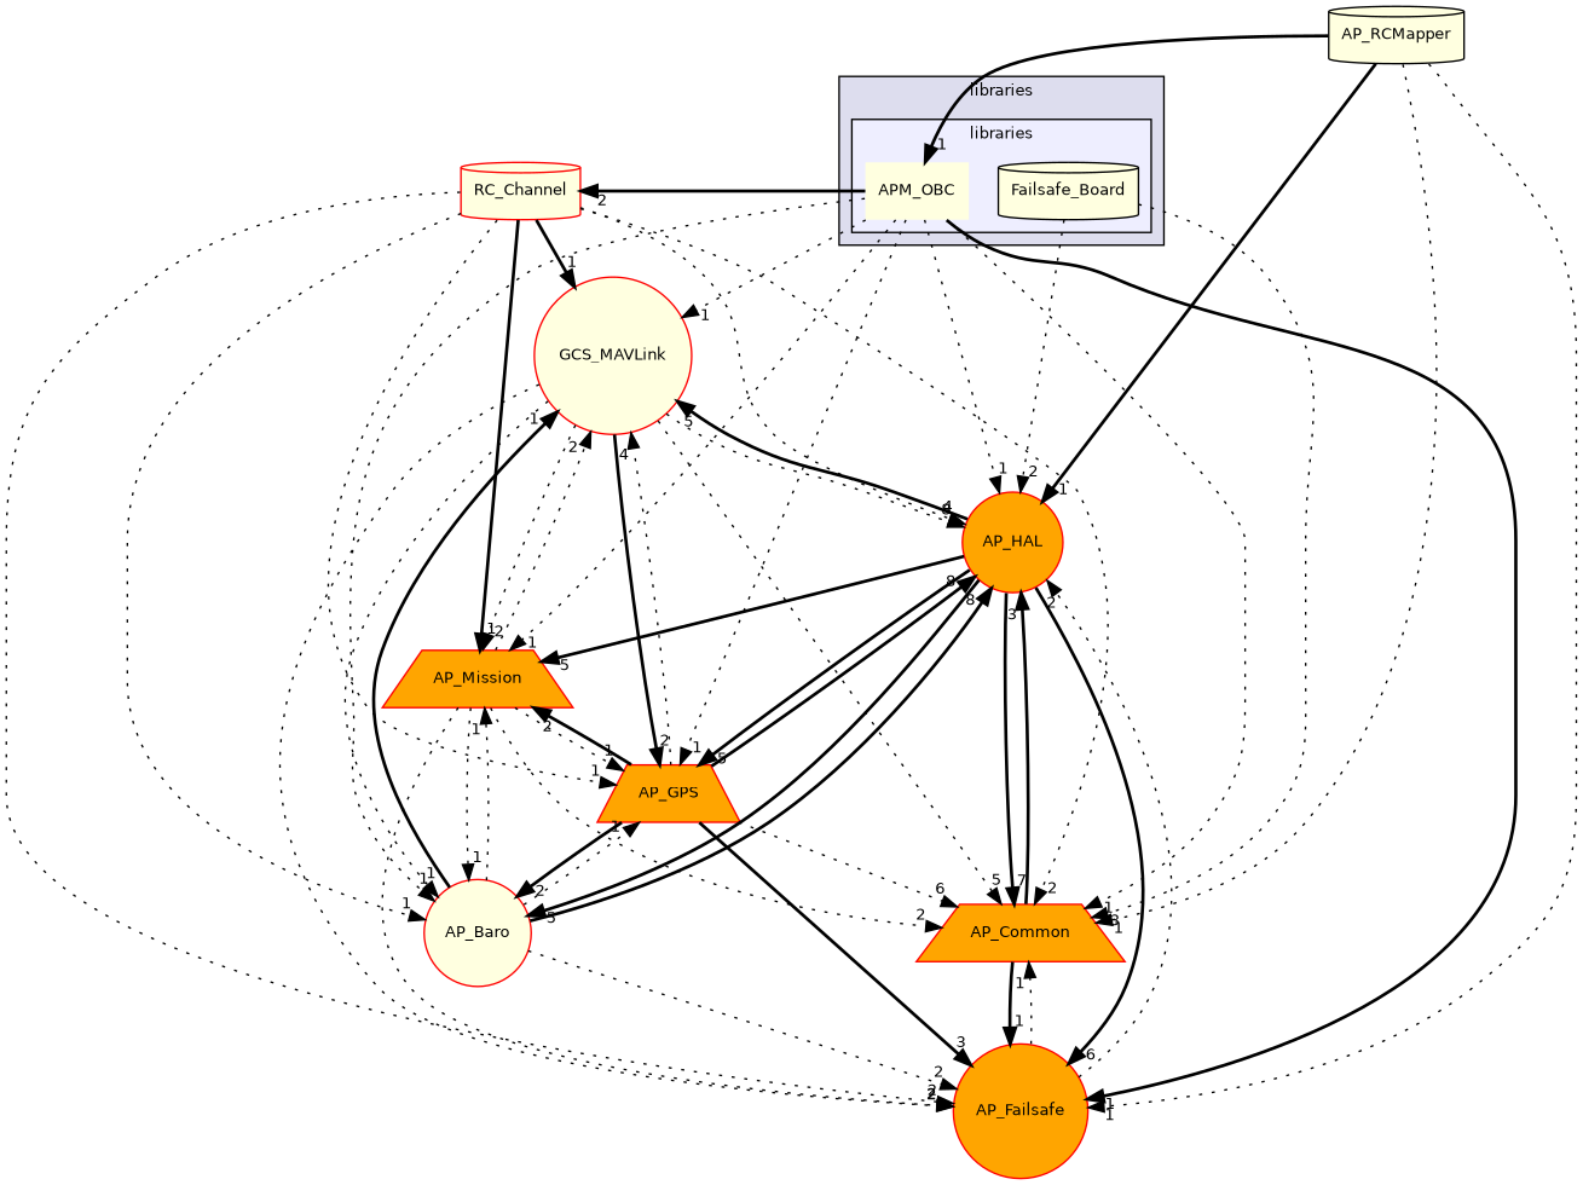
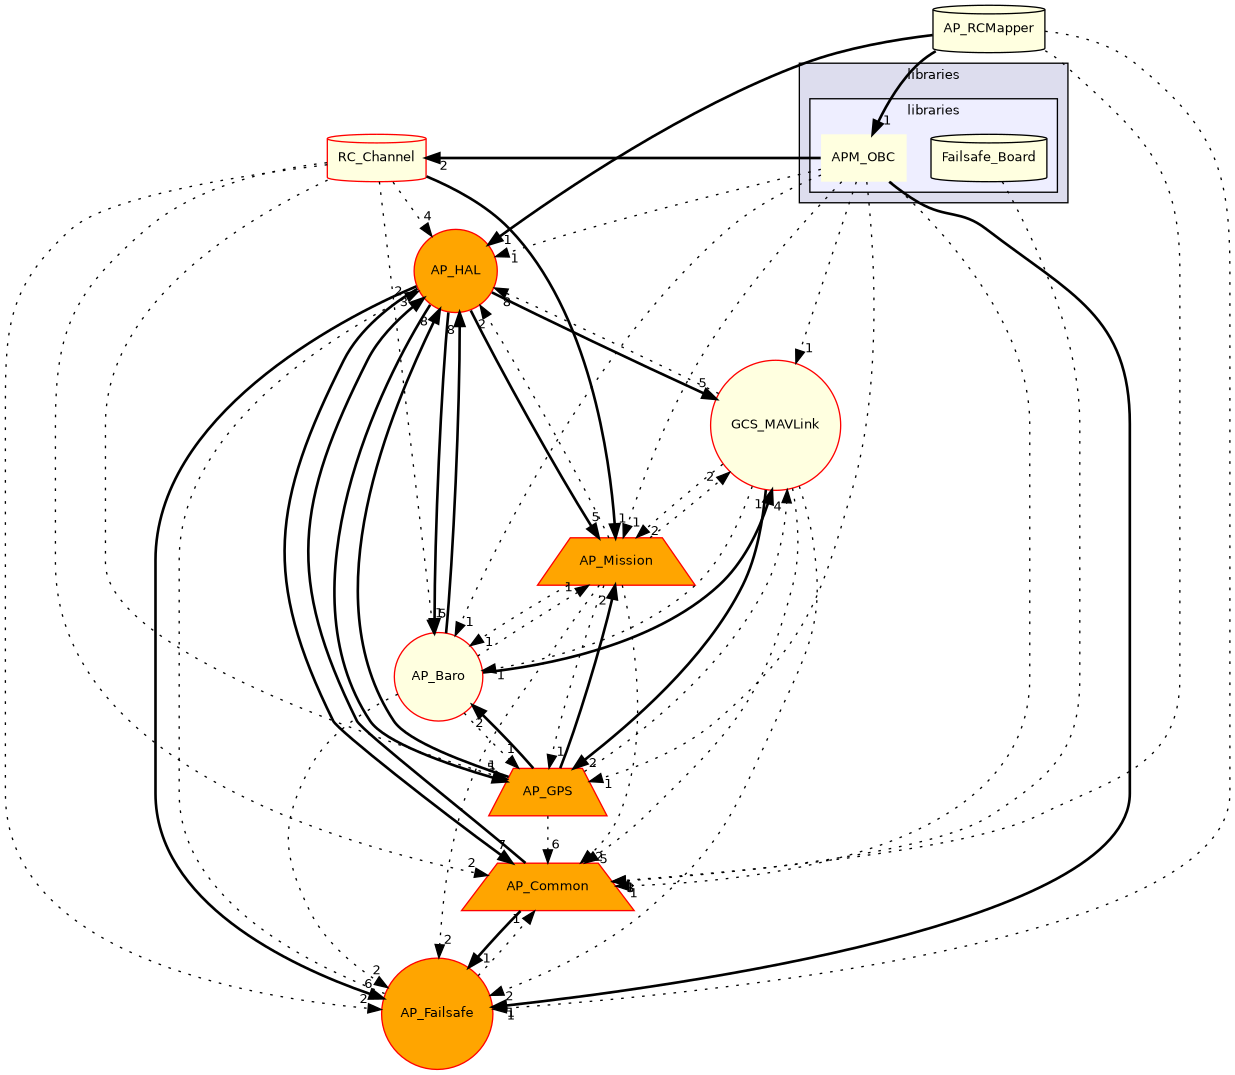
  digraph {
    compound=true
    node [color=red fillcolor=lightyellow fontname=Helvetica fontsize=10 shape=circle style=filled]
    edge [headlabel=1 labeldistance=1.5 labelfontname=Helvetica labelfontsize=10 style=dotted]
    n1 [label=APM_OBC shape=plaintext]
    n2 [color=black label=Failsafe_Board shape=cylinder]
    n3 [label=RC_Channel shape=cylinder]
    n4 [label=GCS_MAVLink]
    n5 [fillcolor=orange label=AP_HAL]
    n6 [fillcolor=orange label=AP_Failsafe]
    n7 [fillcolor=orange label=AP_GPS shape=trapezium]
    n8 [label=AP_Baro]
    n9 [fillcolor=orange label=AP_Common shape=trapezium]
    n10 [fillcolor=orange label=AP_Mission shape=trapezium]
    n11 [label=AP_RCMapper shape=cylinder color=""]
    subgraph cluster_1 {
      bgcolor="#ddddee"
      fontname=Helvetica
      fontsize=10
      label=libraries
      pencolor=black
      subgraph cluster_2 {
        bgcolor="#eeeeff"
        fontname=Helvetica
        fontsize=10
        label=libraries
        pencolor=black
        n1
        n2
      }
    }
    n1 -> n3 [headlabel=2 style=bold]
    n1 -> n4
    n1 -> n5
    n1 -> n6 [style=bold]
    n1 -> n7
    n1 -> n8
    n1 -> n9
    n1 -> n10
    n2 -> n9 [headlabel=3]
-   n3 -> n4 [style=bold]
    n3 -> n5 [headlabel=4]
    n3 -> n6 [headlabel=2]
    n3 -> n7
    n3 -> n8
    n3 -> n9 [headlabel=2]
    n3 -> n10 [style=bold]
    n4 -> n5 [headlabel=8]
    n4 -> n6 [headlabel=2]
    n4 -> n7 [headlabel=2 style=bold]
    n4 -> n8
    n4 -> n9 [headlabel=5]
    n4 -> n10 [headlabel=2]
    n5 -> n4 [headlabel=5 style=bold]
    n5 -> n6 [headlabel=6 style=bold]
    n5 -> n7 [headlabel=5 style=bold]
    n5 -> n8 [headlabel=5 style=bold]
    n5 -> n9 [headlabel=7 style=bold]
    n5 -> n10 [headlabel=5 style=bold]
    n6 -> n5 [headlabel=2]
    n6 -> n9
    n7 -> n4 [headlabel=4]
    n7 -> n5 [headlabel=8 style=bold]
-   n7 -> n6 [headlabel=3 style=bold]
    n7 -> n8 [headlabel=2 style=bold]
    n7 -> n9 [headlabel=6]
    n7 -> n10 [headlabel=2 style=bold]
    n8 -> n4 [style=bold]
    n8 -> n5 [headlabel=8 style=bold]
    n8 -> n6 [headlabel=2]
    n8 -> n7
    n8 -> n10
    n9 -> n5 [headlabel=3 style=bold]
    n9 -> n6 [style=bold]
    n10 -> n4 [headlabel=2]
-   n2 -> n5 [headlabel=2]
+   n10 -> n5 [headlabel=2]
    n10 -> n6 [headlabel=2]
    n10 -> n7
    n10 -> n8
    n10 -> n9 [headlabel=2]
    n11 -> n1 [style=bold]
    n11 -> n5 [style=bold]
    n11 -> n6
    n11 -> n9
  }
